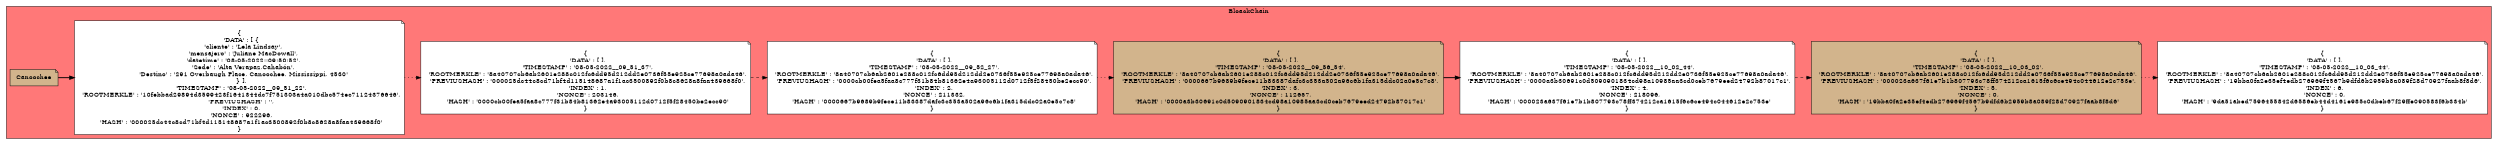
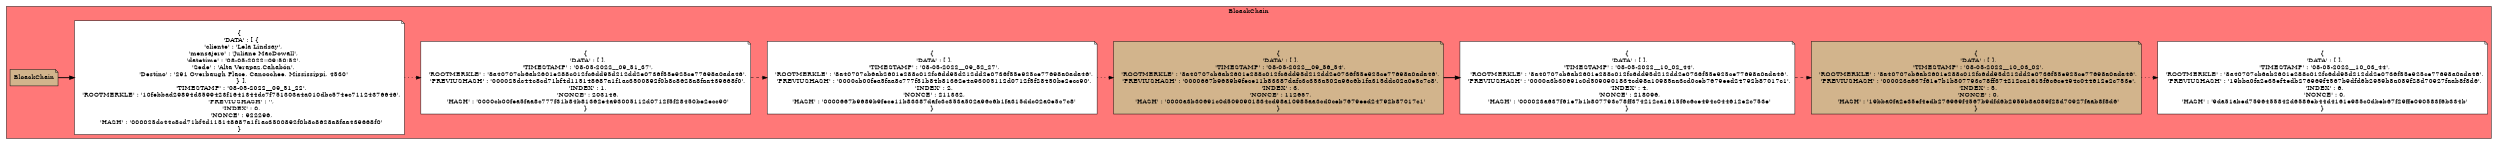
  digraph {
    rankdir=LR
    node [fillcolor=white shape=note style=filled]
    edge [style=dotted]
-   n1 [fillcolor=tan label=Canoochee]
+   n1 [fillcolor=tan label=BloackChain]
    n2 [label="\n{\n  'DATA' : [ {\n    'cliente' : 'Lela Lindsay',\n    'mensajero' : 'Juliane MacDowall',\n    'datetime' : '08-05-2022::09:50:52',\n    'Sede' : 'Alta Verapaz,Cahabón',\n    'Destino' : '291 Overbaugh Place, Canoochee, Mississippi, 4530'\n  } ],\n  'TIMESTAMP' : '08-05-2022__09_51_22',\n  'ROOTMERKLE' : '10febbad29894d3599423f1641344dc7f751303a4a010dbc574ec71124376646',\n  'PREVIUSHASH' : '',\n  'INDEX' : 0,\n  'NONCE' : 922296,\n  'HASH' : '000025dc44c8cd71bf4d115148687a1f1ac3500892f0b8c8628a8faa439668f0'\n}"]
    n3 [label="\n{\n  'DATA' : [ ],\n  'TIMESTAMP' : '08-05-2022__09_51_37',\n  'ROOTMERKLE' : '8a40707cb6ab2601e288c012fc6dd95d212dd2e0736f55e925ce77698a0ada46',\n  'PREVIUSHASH' : '000025dc44c8cd71bf4d115148687a1f1ac3500892f0b8c8628a8faa439668f0',\n  'INDEX' : 1,\n  'NONCE' : 203146,\n  'HASH' : '0000cb00fea5faa8c777f31b84b81362e4a93005112d0712f5f28450be2ecc90'\n}"]
    n4 [label="\n{\n  'DATA' : [ ],\n  'TIMESTAMP' : '08-05-2022__09_52_27',\n  'ROOTMERKLE' : '8a40707cb6ab2601e288c012fc6dd95d212dd2e0736f55e925ce77698a0ada46',\n  'PREVIUSHASH' : '0000cb00fea5faa8c777f31b84b81362e4a93005112d0712f5f28450be2ecc90',\n  'INDEX' : 2,\n  'NONCE' : 211332,\n  'HASH' : '0000667b9689b9fece11b83387dafc3c353a502a96c6b1fa315ddc02a0e5c7c8'\n}"]
    n5 [fillcolor=tan label="\n{\n  'DATA' : [ ],\n  'TIMESTAMP' : '08-05-2022__09_56_54',\n  'ROOTMERKLE' : '8a40707cb6ab2601e288c012fc6dd95d212dd2e0736f55e925ce77698a0ada46',\n  'PREVIUSHASH' : '0000667b9689b9fece11b83387dafc3c353a502a96c6b1fa315ddc02a0e5c7c8',\n  'INDEX' : 3,\n  'NONCE' : 112657,\n  'HASH' : '0000a3b30691c0d5090901834cd98a10985aa3cd0ceb7679eed24792b87017c1'\n}"]
    n6 [label="\n{\n  'DATA' : [ ],\n  'TIMESTAMP' : '08-05-2022__10_02_44',\n  'ROOTMERKLE' : '8a40707cb6ab2601e288c012fc6dd95d212dd2e0736f55e925ce77698a0ada46',\n  'PREVIUSHASH' : '0000a3b30691c0d5090901834cd98a10985aa3cd0ceb7679eed24792b87017c1',\n  'INDEX' : 4,\n  'NONCE' : 218096,\n  'HASH' : '000023a637f61e7b1b807793c78ff374212ca1615f6c6ce494c044612e2c753e'\n}"]
    n7 [fillcolor=tan label="\n{\n  'DATA' : [ ],\n  'TIMESTAMP' : '08-05-2022__10_03_02',\n  'ROOTMERKLE' : '8a40707cb6ab2601e288c012fc6dd95d212dd2e0736f55e925ce77698a0ada46',\n  'PREVIUSHASH' : '000023a637f61e7b1b807793c78ff374212ca1615f6c6ce494c044612e2c753e',\n  'INDEX' : 5,\n  'NONCE' : 0,\n  'HASH' : '19bba0fa2e35ef4edb276969f4567b9dfd6b2959b8a089f28d70927faab8f8d6'\n}"]
    n8 [label="\n{\n  'DATA' : [ ],\n  'TIMESTAMP' : '08-05-2022__10_03_44',\n  'ROOTMERKLE' : '8a40707cb6ab2601e288c012fc6dd95d212dd2e0736f55e925ce77698a0ada46',\n  'PREVIUSHASH' : '19bba0fa2e35ef4edb276969f4567b9dfd6b2959b8a089f28d70927faab8f8d6',\n  'INDEX' : 6,\n  'NONCE' : 0,\n  'HASH' : '9da51abed7596455842d6586eb44d4161e985c0dbeb67f29ffe090583f6b334b'\n}"]
    subgraph cluster_1 {
      bgcolor="#FF7878"
      label=" BloackChain "
      n1
      n2
      n3
      n4
      n5
      n6
      n7
      n8
    }
    n1 -> n2 [style=bold]
    n2 -> n3
    n3 -> n4 [style=dashed]
    n4 -> n5
    n5 -> n6 [style=bold]
    n6 -> n7 [style=dashed]
    n7 -> n8
  }
